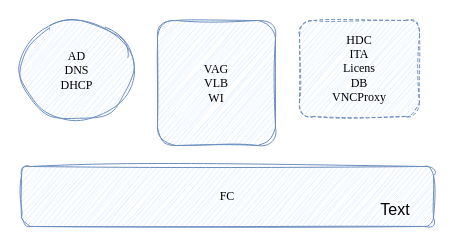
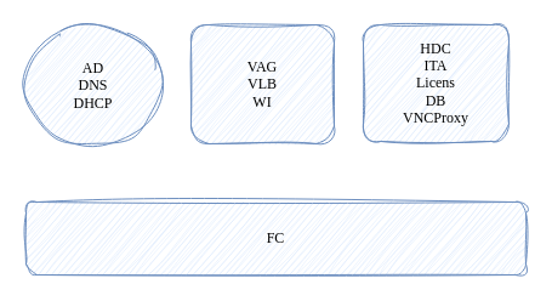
  <mxCell id="0" />
  <mxCell id="1" parent="0" />
  <mxCell id="2" value="FC" style="rounded=1;whiteSpace=wrap;html=1;sketch=1;curveFitting=1;jiggle=2;fillColor=#dae8fc;strokeColor=#6c8ebf;fontFamily=Comic Sans MS;" vertex="1" parent="1"><mxGeometry x="21" y="166" width="412" height="60" as="geometry" /></mxCell>
  <mxCell id="3" value="AD&lt;div&gt;DNS&lt;/div&gt;&lt;div&gt;DHCP&lt;/div&gt;" style="ellipse;whiteSpace=wrap;html=1;sketch=1;curveFitting=1;jiggle=2;fillColor=#dae8fc;strokeColor=#6c8ebf;fontFamily=Comic Sans MS;" vertex="1" parent="1"><mxGeometry x="20" y="20" width="113" height="100" as="geometry" /></mxCell>
- <mxCell id="4" value="VAG&lt;div&gt;VLB&lt;br&gt;WI&lt;/div&gt;" style="rounded=1;whiteSpace=wrap;html=1;sketch=1;curveFitting=1;jiggle=2;fillColor=#dae8fc;strokeColor=#6c8ebf;fontFamily=Comic Sans MS;" vertex="1" parent="1"><mxGeometry x="157" y="20" width="118" height="125" as="geometry" /></mxCell>
- <mxCell id="5" value="HDC&lt;div&gt;ITA&lt;/div&gt;&lt;div&gt;Licens&lt;/div&gt;&lt;div&gt;DB&lt;/div&gt;&lt;div&gt;VNCProxy&lt;/div&gt;" style="rounded=1;whiteSpace=wrap;html=1;sketch=1;curveFitting=1;jiggle=2;fillColor=#dae8fc;strokeColor=#6c8ebf;fontFamily=Comic Sans MS;dashed=1;" vertex="1" parent="1"><mxGeometry x="299" y="20" width="120" height="96" as="geometry" /></mxCell>
+ <mxCell id="4" value="VAG&lt;div&gt;VLB&lt;br&gt;WI&lt;/div&gt;" style="rounded=1;whiteSpace=wrap;html=1;sketch=1;curveFitting=1;jiggle=2;fillColor=#dae8fc;strokeColor=#6c8ebf;fontFamily=Comic Sans MS;" vertex="1" parent="1"><mxGeometry x="157" y="20" width="118" height="98" as="geometry" /></mxCell>
+ <mxCell id="5" value="HDC&lt;div&gt;ITA&lt;/div&gt;&lt;div&gt;Licens&lt;/div&gt;&lt;div&gt;DB&lt;/div&gt;&lt;div&gt;VNCProxy&lt;/div&gt;" style="rounded=1;whiteSpace=wrap;html=1;sketch=1;curveFitting=1;jiggle=2;fillColor=#dae8fc;strokeColor=#6c8ebf;fontFamily=Comic Sans MS;" vertex="1" parent="1"><mxGeometry x="299" y="20" width="120" height="96" as="geometry" /></mxCell>
  <mxCell id="6" style="edgeStyle=none;curved=1;rounded=0;orthogonalLoop=1;jettySize=auto;html=1;exitX=0.75;exitY=0;exitDx=0;exitDy=0;fontSize=12;startSize=8;endSize=8;sketch=1;curveFitting=1;jiggle=2;fillColor=#dae8fc;strokeColor=#6c8ebf;fontFamily=Comic Sans MS;" edge="1" parent="1" source="5" target="5"><mxGeometry relative="1" as="geometry" /></mxCell>
- <mxCell id="7" value="Text" style="text;strokeColor=none;fillColor=none;html=1;align=center;verticalAlign=middle;whiteSpace=wrap;rounded=0;fontSize=16;" vertex="1" parent="1"><mxGeometry x="365" y="194" width="60" height="30" as="geometry" /></mxCell>
